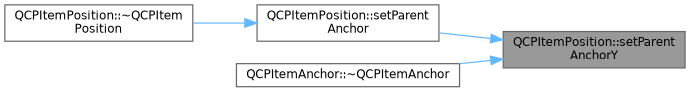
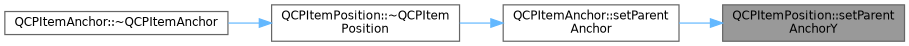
  digraph {
    rankdir=RL
    node [color=grey40 fillcolor=white fontname=Helvetica fontsize=10 shape=box style=filled]
    edge [color=steelblue1 dir=back fontname=Helvetica fontsize=10 labelfontname=Helvetica labelfontsize=10 style=solid]
    n1 [color=gray40 fillcolor=grey60 fontcolor=black height=0.2 label="QCPItemPosition::setParent\lAnchorY" width=0.4]
-   n2 [height=0.2 label="QCPItemPosition::setParent\lAnchor" width=0.4]
+   n2 [height=0.2 label="QCPItemAnchor::setParent\lAnchor" width=0.4]
    n3 [height=0.2 label="QCPItemAnchor::~QCPItemAnchor" width=0.4]
    n4 [height=0.2 label="QCPItemPosition::~QCPItem\lPosition" width=0.4]
    n1 -> n2
-   n1 -> n3
+   n4 -> n3
    n2 -> n4
  }
